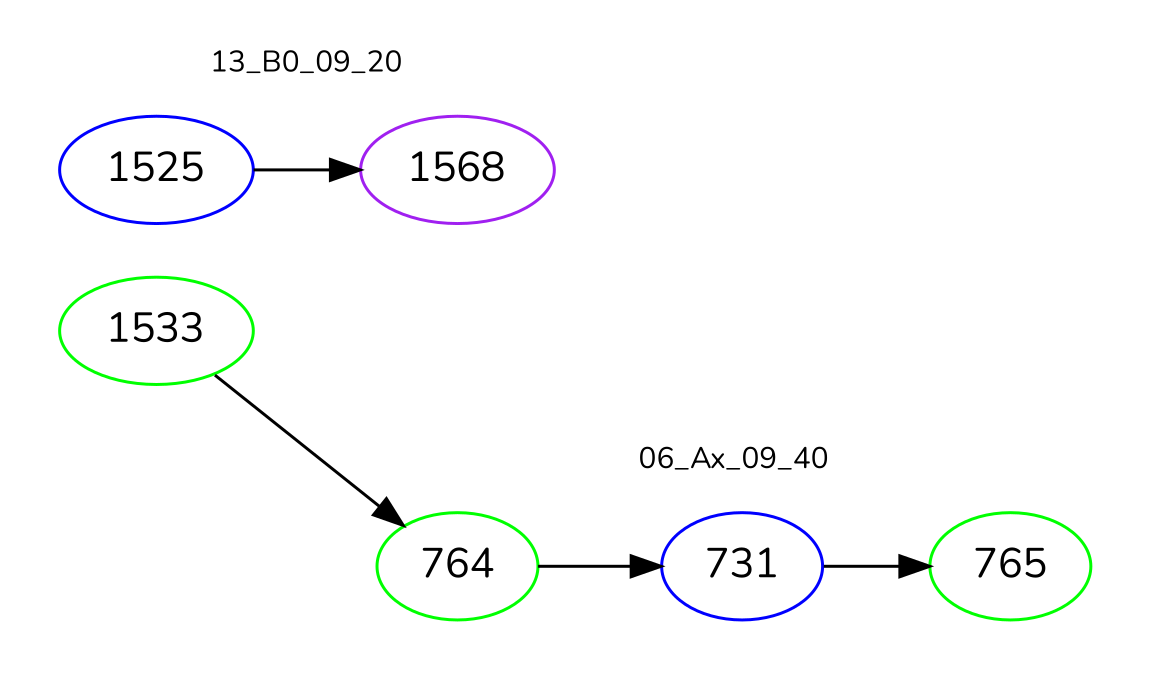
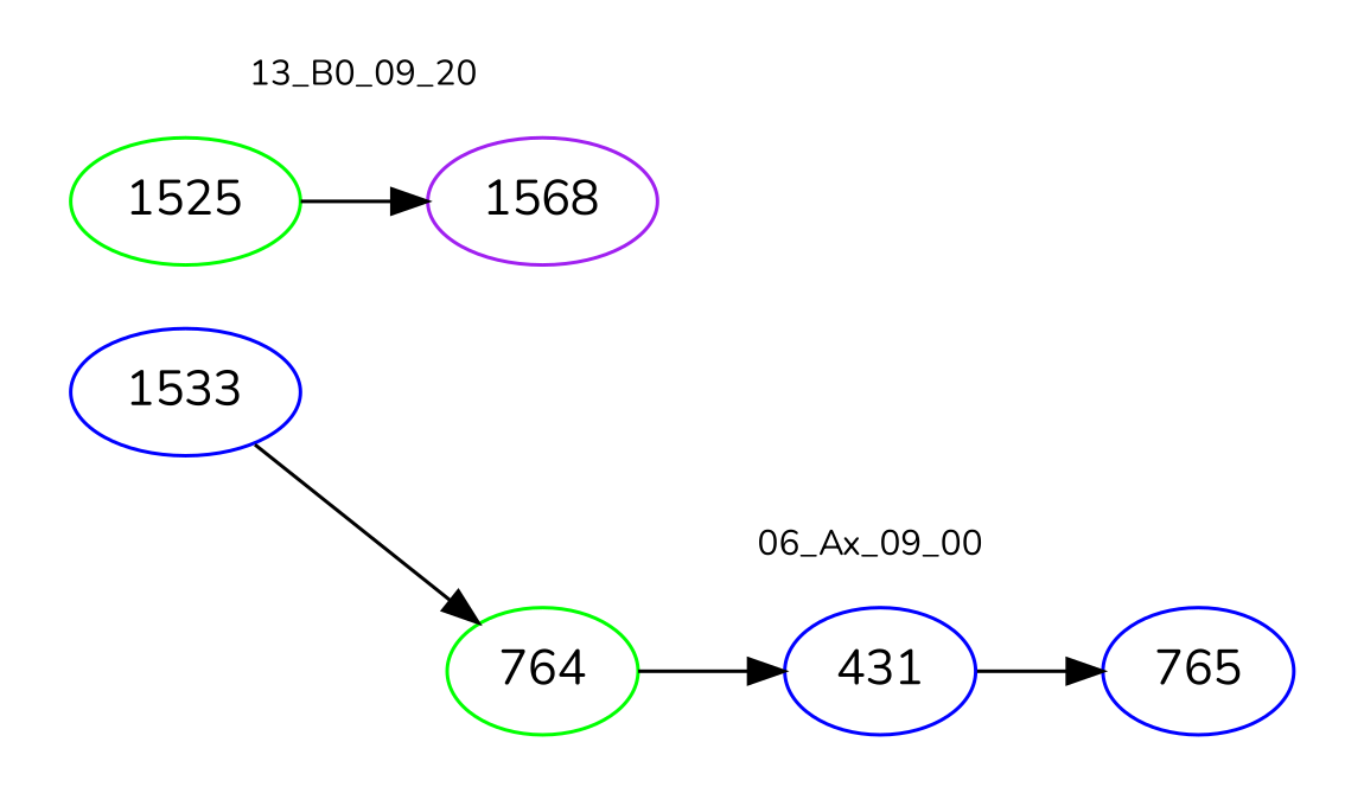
  digraph {
    fontname=Nunito
    rankdir=LR
    node [color=blue fontname=Nunito]
    edge [color=black fontname=Nunito]
    n1 [color=green label=764]
-   n2 [label=731]
-   n3 [color=green label=765]
-   n4 [color=green label=1533]
-   n5 [label=1525]
+   n2 [label=431]
+   n3 [label=765]
+   n4 [label=1533]
+   n5 [color=green label=1525]
    n6 [color=purple label=1568]
    subgraph cluster_1 {
      color=white
      fontsize=10
-     label="06_Ax_09_40"
+     label="06_Ax_09_00"
      n1
      n2
      n3
    }
    subgraph cluster_2 {
      color=white
      fontsize=10
      label="13_B0_09_20"
      n4
      n5
      n6
    }
    n1 -> n2
    n2 -> n3
    n4 -> n1
    n5 -> n6
  }
